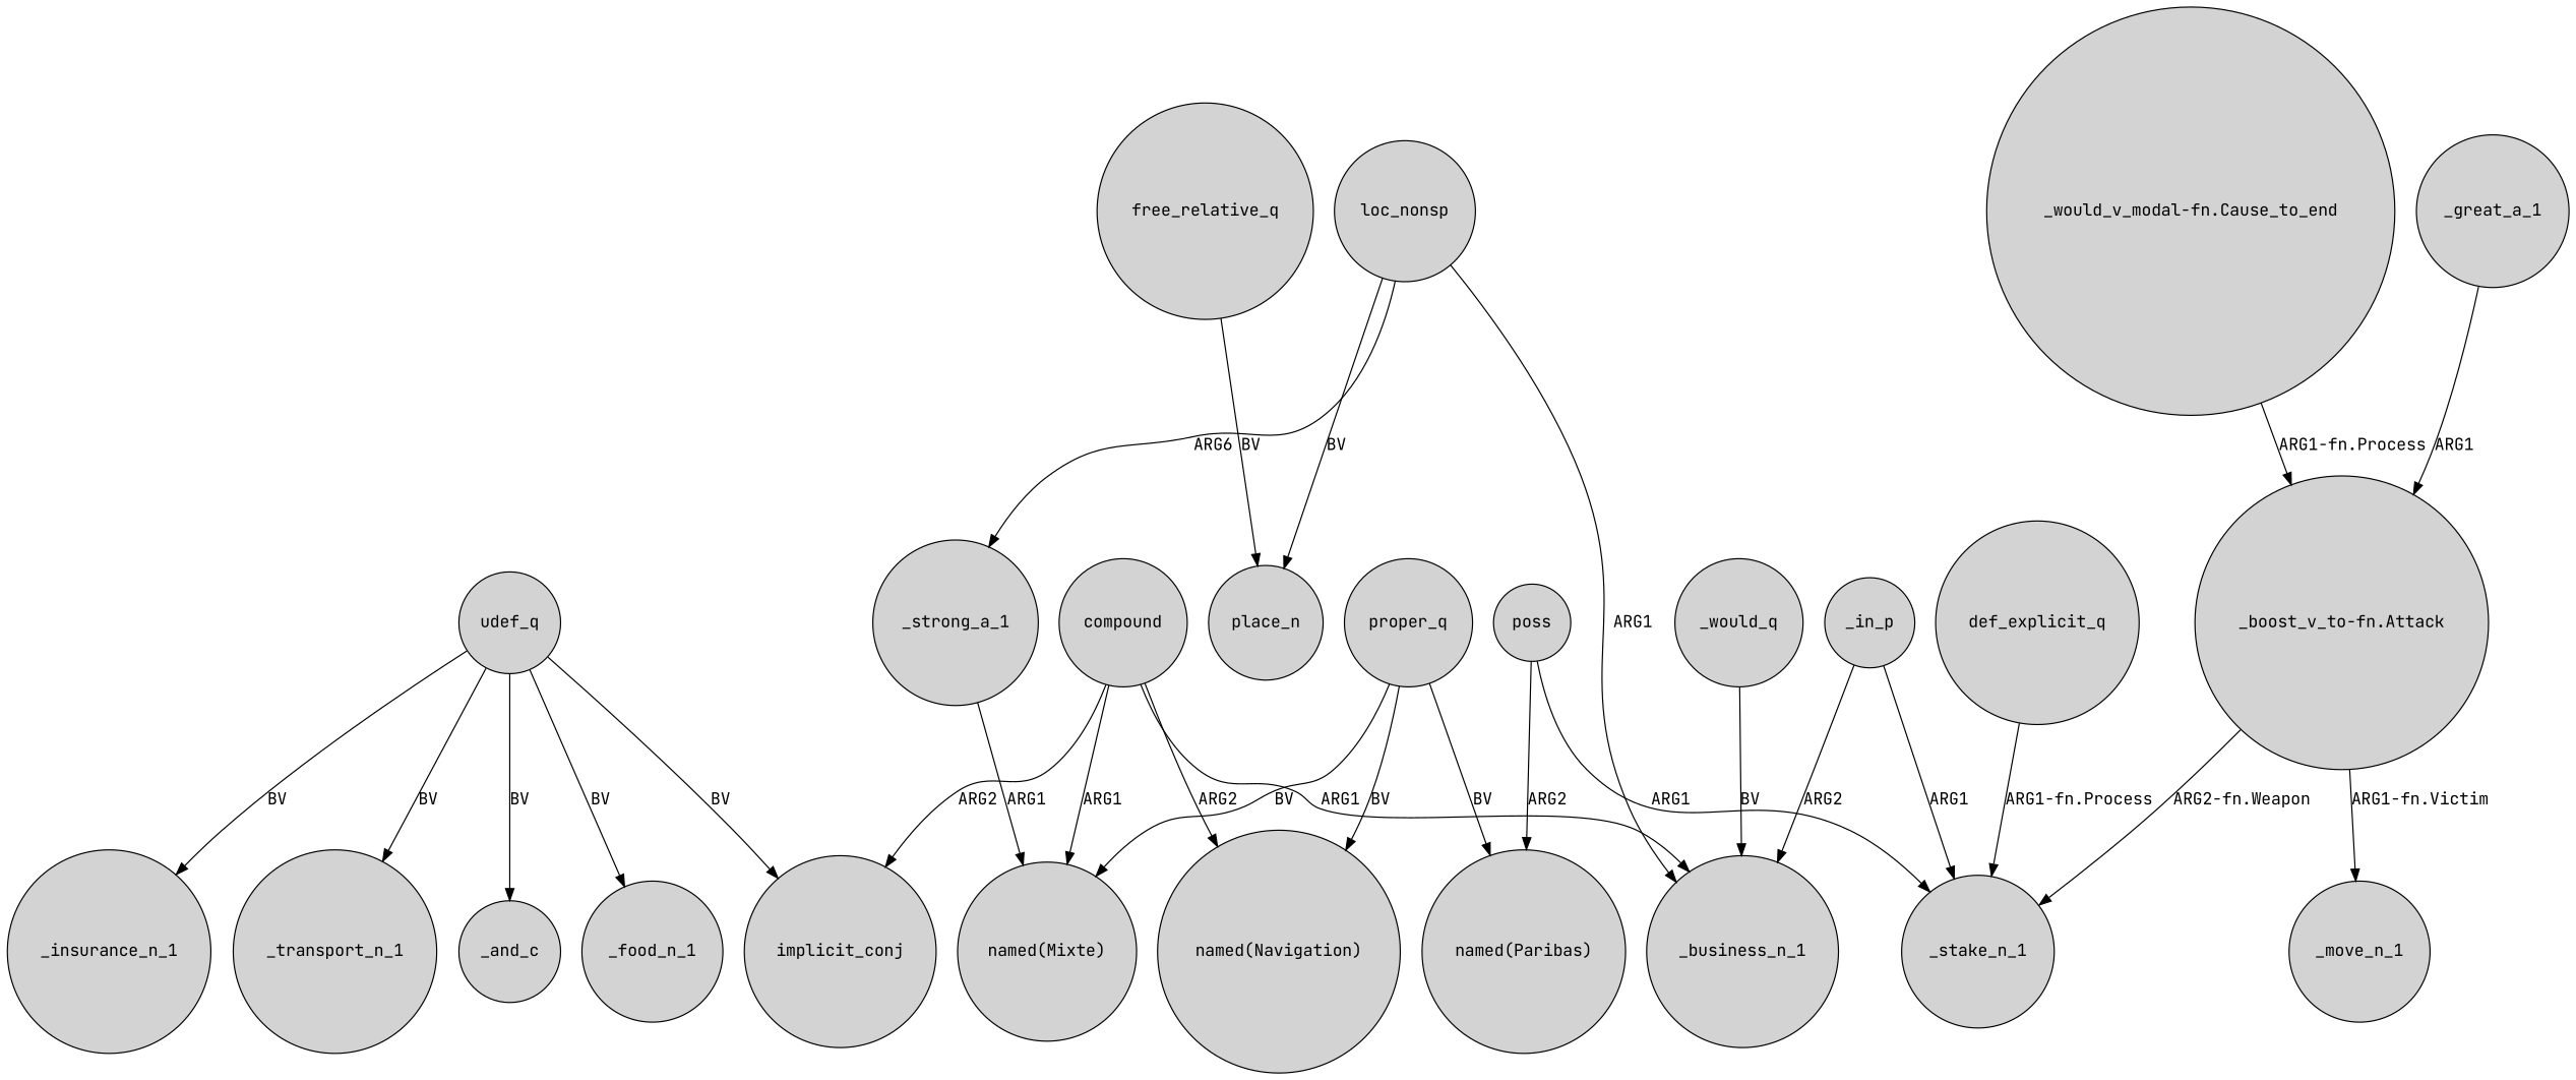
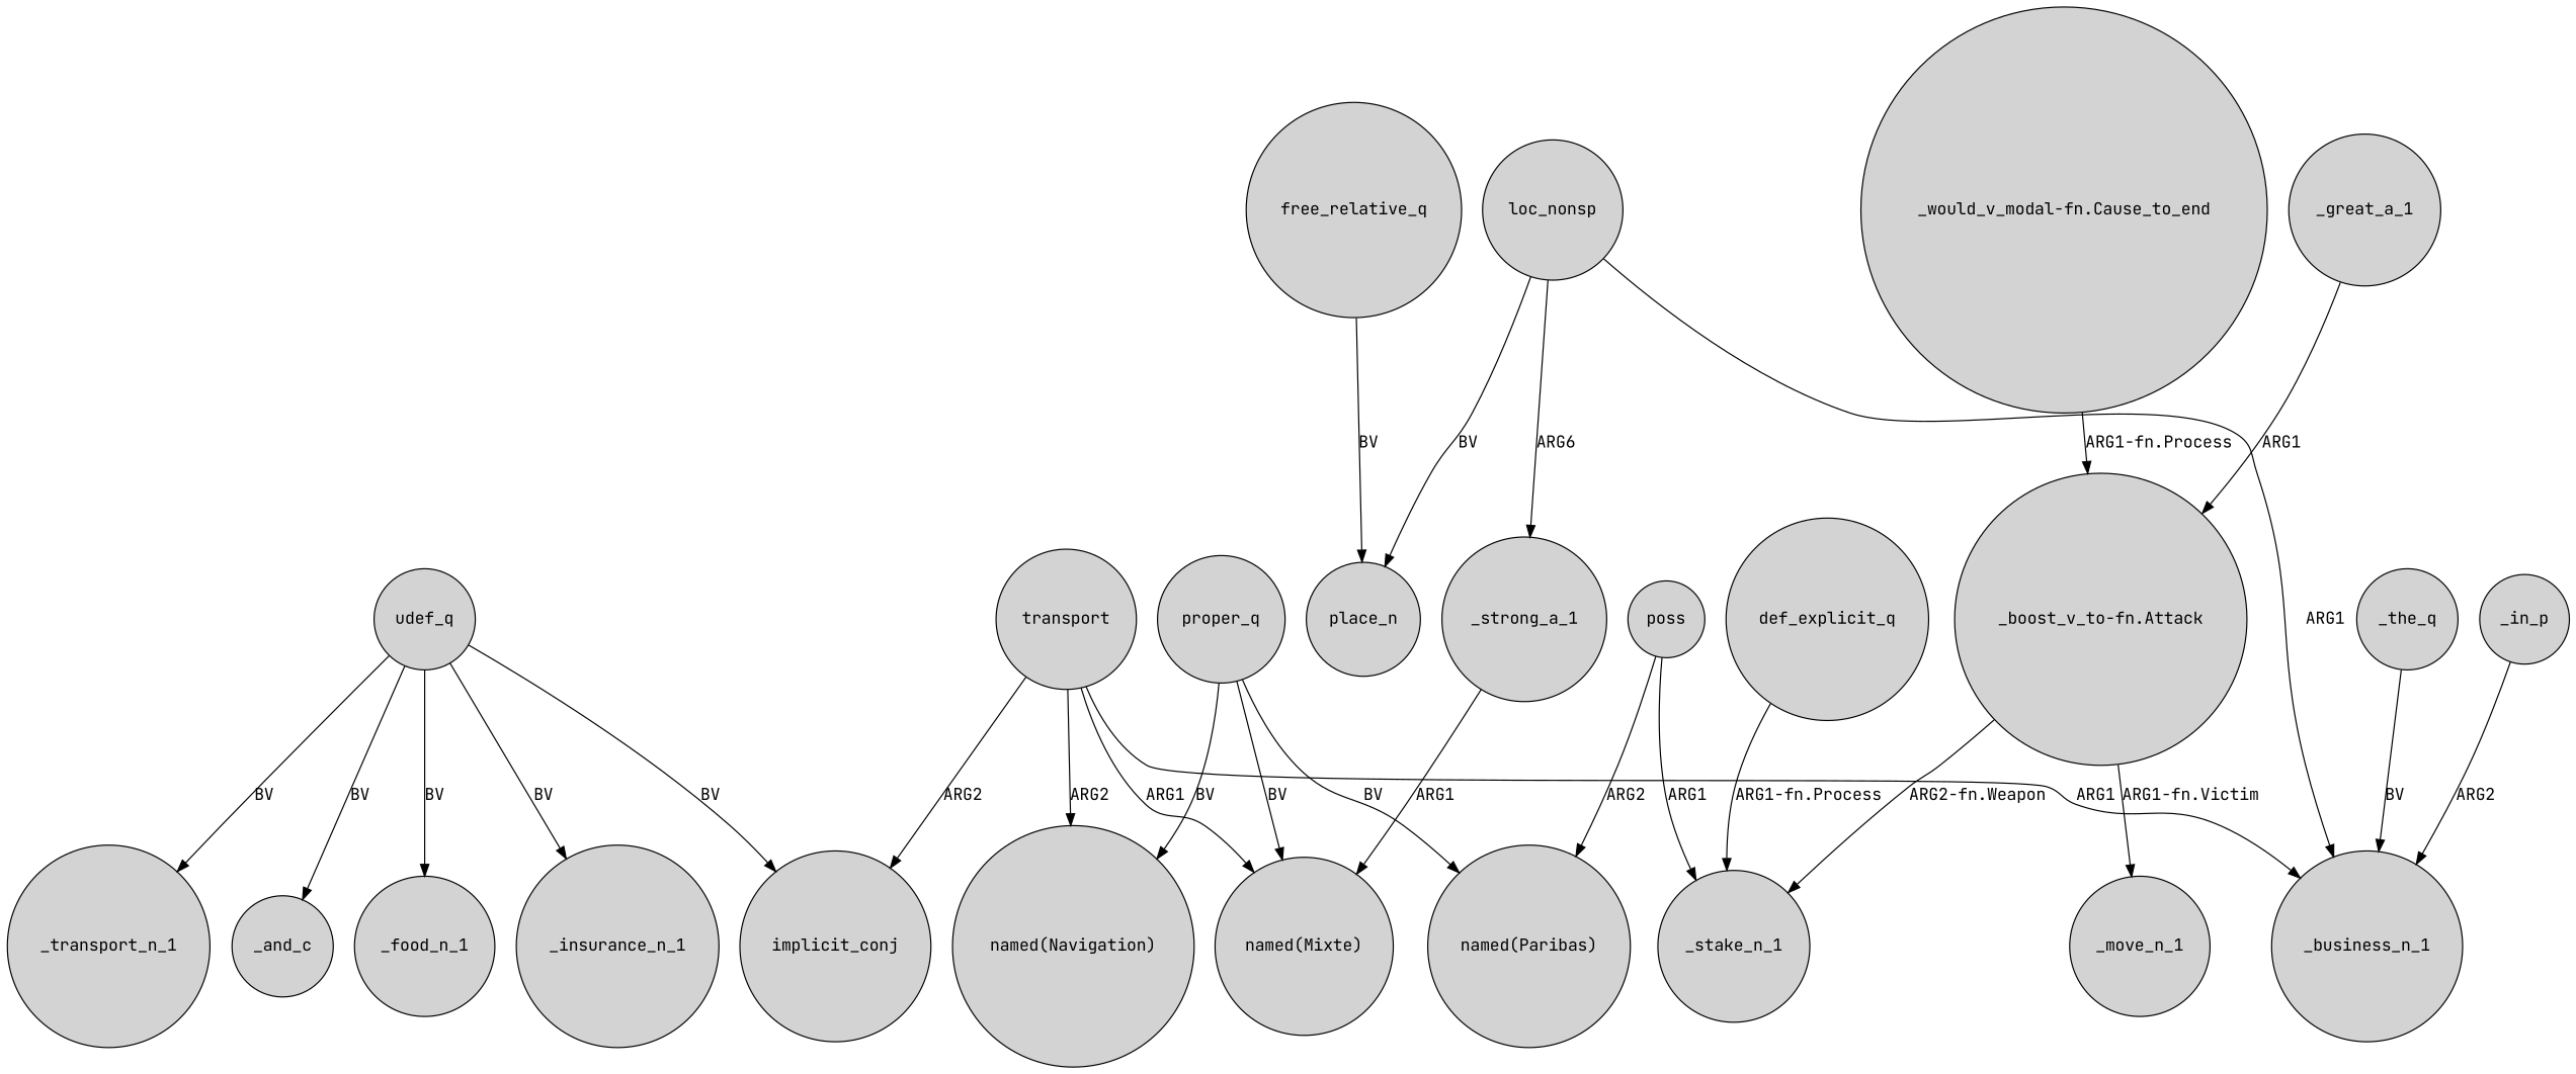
  digraph {
    fontname="JetBrains Mono"
    node [fontname="JetBrains Mono" shape=circle style=filled]
    edge [fontname="JetBrains Mono"]
    udef_q
    _insurance_n_1
    _transport_n_1
    _and_c
    implicit_conj
    _food_n_1
    "_would_v_modal-fn.Cause_to_end"
    "_boost_v_to-fn.Attack"
    _move_n_1
    _stake_n_1
    free_relative_q
    place_n
    proper_q
    "named(Paribas)"
    "named(Navigation)"
    "named(Mixte)"
-   _the_q [label=_would_q]
+   _the_q
    _business_n_1
    _strong_a_1
-   compound
+   compound [label=transport]
    poss
    def_explicit_q
    loc_nonsp
    _in_p
    _great_a_1
    udef_q -> _insurance_n_1 [label=BV]
    udef_q -> _transport_n_1 [label=BV]
    udef_q -> _and_c [label=BV]
    udef_q -> implicit_conj [label=BV]
    udef_q -> _food_n_1 [label=BV]
    "_would_v_modal-fn.Cause_to_end" -> "_boost_v_to-fn.Attack" [label="ARG1-fn.Process"]
    "_boost_v_to-fn.Attack" -> _move_n_1 [label="ARG1-fn.Victim"]
    "_boost_v_to-fn.Attack" -> _stake_n_1 [label="ARG2-fn.Weapon"]
    free_relative_q -> place_n [label=BV]
    proper_q -> "named(Paribas)" [label=BV]
    proper_q -> "named(Navigation)" [label=BV]
    proper_q -> "named(Mixte)" [label=BV]
    _the_q -> _business_n_1 [label=BV]
    _strong_a_1 -> "named(Mixte)" [label=ARG1]
    compound -> implicit_conj [label=ARG2]
    compound -> "named(Navigation)" [label=ARG2]
    compound -> "named(Mixte)" [label=ARG1]
    compound -> _business_n_1 [label=ARG1]
    poss -> _stake_n_1 [label=ARG1]
    poss -> "named(Paribas)" [label=ARG2]
    def_explicit_q -> _stake_n_1 [label="ARG1-fn.Process"]
    loc_nonsp -> place_n [label=BV]
    loc_nonsp -> _business_n_1 [label=ARG1]
    loc_nonsp -> _strong_a_1 [label=ARG6]
-   _in_p -> _stake_n_1 [label=ARG1]
    _in_p -> _business_n_1 [label=ARG2]
    _great_a_1 -> "_boost_v_to-fn.Attack" [label=ARG1]
  }
